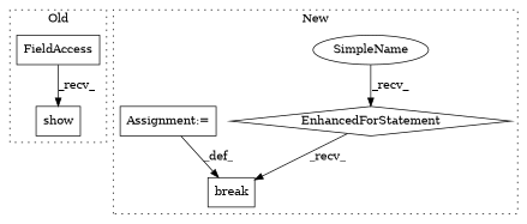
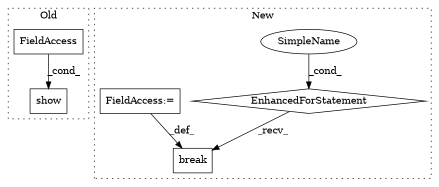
  digraph {
    node [l=6 s="26407,26482" shape=box]
    n1 [a=32 label=show s=27328]
    n2 [a=22 l=37 label=FieldAccess s=27290]
    n3 [a=10 label=break s=26563]
    n4 [a=70 l="57,2" label=EnhancedForStatement shape=diamond]
    n5 [a=42 l=5 label=SimpleName s=26468 shape=ellipse]
-   n6 [a=7 l="57,2" label="Assignment:="]
+   n6 [a=7 l="57,2" label="FieldAccess:="]
    subgraph cluster_1 {
      label=Old
      style=dotted
      n1
      n2
    }
    subgraph cluster_2 {
      label=New
      style=dotted
      n3
      n4
      n5
      n6
    }
-   n2 -> n1 [label=_recv_]
+   n2 -> n1 [label=_cond_]
    n4 -> n3 [label=_recv_]
-   n5 -> n4 [label=_recv_]
+   n5 -> n4 [label=_cond_]
    n6 -> n3 [label=_def_]
  }
